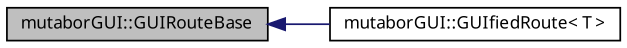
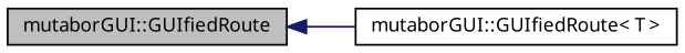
  digraph {
    rankdir=LR
    node [color=black fontname=Sans fontsize=10 shape=record style=filled]
-   n1 [fillcolor=grey75 fontcolor=black height=0.2 label="mutaborGUI::GUIRouteBase" width=0.4]
+   n1 [fillcolor=grey75 fontcolor=black height=0.2 label="mutaborGUI::GUIfiedRoute" width=0.4]
    n2 [fillcolor=white height=0.2 label="mutaborGUI::GUIfiedRoute\< T \>" width=0.4]
    n1 -> n2 [color=midnightblue dir=back fontname=Sans fontsize=10 labelfontname=Sans labelfontsize=10 style=solid]
  }
